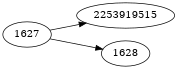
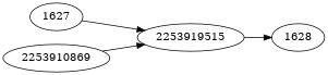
  strict digraph {
    rankdir=LR
    2253919515
    1628
    1627
-   1627 -> 1628
+   2253910869
+   2253919515 -> 1628
    1627 -> 2253919515
+   2253910869 -> 2253919515
  }
